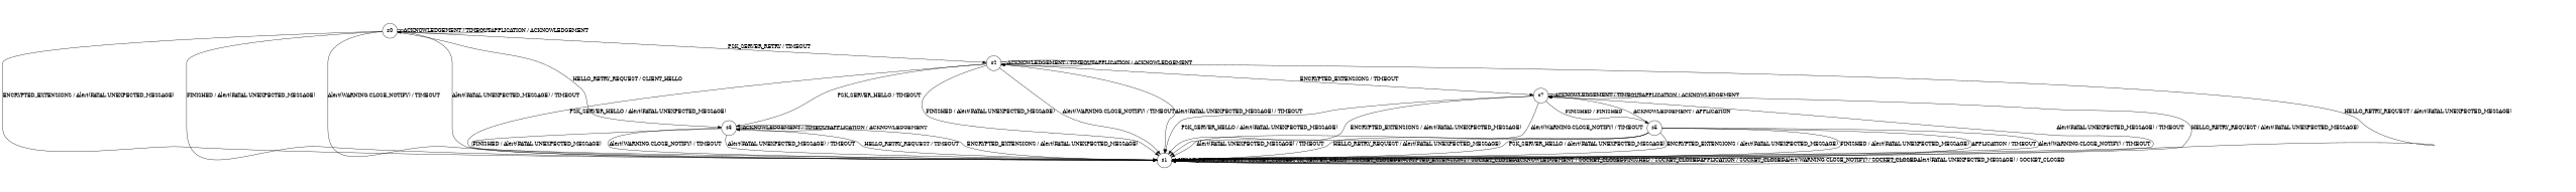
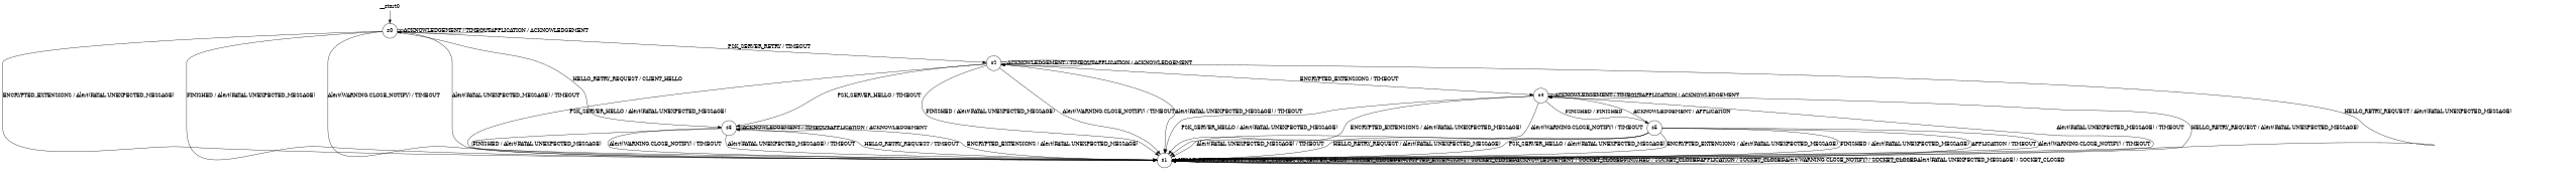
  digraph {
    node [shape=circle]
    n1 [label=s0]
    n2 [label=s1]
    n3 [label=s2]
    n4 [label=s3]
-   n5 [label=s7]
+   n5 [label=s4]
    n6 [label=s5]
+   __start0 [height=0 shape=none width=0]
    n1 -> n1 [label="ACKNOWLEDGEMENT / TIMEOUT"]
    n1 -> n1 [label="APPLICATION / ACKNOWLEDGEMENT"]
    n1 -> n2 [label="ENCRYPTED_EXTENSIONS / Alert(FATAL,UNEXPECTED_MESSAGE)"]
    n1 -> n2 [label="FINISHED / Alert(FATAL,UNEXPECTED_MESSAGE)"]
    n1 -> n2 [label="Alert(WARNING,CLOSE_NOTIFY) / TIMEOUT"]
    n1 -> n2 [label="Alert(FATAL,UNEXPECTED_MESSAGE) / TIMEOUT"]
    n1 -> n3 [label="PSK_SERVER_RETRY / TIMEOUT"]
    n1 -> n4 [label="HELLO_RETRY_REQUEST / CLIENT_HELLO"]
    n2 -> n2 [label="HELLO_RETRY_REQUEST / SOCKET_CLOSED"]
    n2 -> n2 [label="PSK_SERVER_HELLO / SOCKET_CLOSED"]
    n2 -> n2 [label="ENCRYPTED_EXTENSIONS / SOCKET_CLOSED"]
    n2 -> n2 [label="ACKNOWLEDGEMENT / SOCKET_CLOSED"]
    n2 -> n2 [label="FINISHED / SOCKET_CLOSED"]
    n2 -> n2 [label="APPLICATION / SOCKET_CLOSED"]
    n2 -> n2 [label="Alert(WARNING,CLOSE_NOTIFY) / SOCKET_CLOSED"]
    n2 -> n2 [label="Alert(FATAL,UNEXPECTED_MESSAGE) / SOCKET_CLOSED"]
    n3 -> n2 [label="HELLO_RETRY_REQUEST / Alert(FATAL,UNEXPECTED_MESSAGE)"]
    n3 -> n2 [label="PSK_SERVER_HELLO / Alert(FATAL,UNEXPECTED_MESSAGE)"]
    n3 -> n2 [label="FINISHED / Alert(FATAL,UNEXPECTED_MESSAGE)"]
    n3 -> n2 [label="Alert(WARNING,CLOSE_NOTIFY) / TIMEOUT"]
    n3 -> n2 [label="Alert(FATAL,UNEXPECTED_MESSAGE) / TIMEOUT"]
    n3 -> n3 [label="ACKNOWLEDGEMENT / TIMEOUT"]
    n3 -> n3 [label="APPLICATION / ACKNOWLEDGEMENT"]
    n3 -> n4 [label="PSK_SERVER_HELLO / TIMEOUT"]
    n3 -> n5 [label="ENCRYPTED_EXTENSIONS / TIMEOUT"]
    n4 -> n2 [label="HELLO_RETRY_REQUEST / TIMEOUT"]
    n4 -> n2 [label="ENCRYPTED_EXTENSIONS / Alert(FATAL,UNEXPECTED_MESSAGE)"]
    n4 -> n2 [label="FINISHED / Alert(FATAL,UNEXPECTED_MESSAGE)"]
    n4 -> n2 [label="Alert(WARNING,CLOSE_NOTIFY) / TIMEOUT"]
    n4 -> n2 [label="Alert(FATAL,UNEXPECTED_MESSAGE) / TIMEOUT"]
    n4 -> n4 [label="ACKNOWLEDGEMENT / TIMEOUT"]
    n4 -> n4 [label="APPLICATION / ACKNOWLEDGEMENT"]
    n5 -> n2 [label="HELLO_RETRY_REQUEST / Alert(FATAL,UNEXPECTED_MESSAGE)"]
    n5 -> n2 [label="PSK_SERVER_HELLO / Alert(FATAL,UNEXPECTED_MESSAGE)"]
    n5 -> n2 [label="ENCRYPTED_EXTENSIONS / Alert(FATAL,UNEXPECTED_MESSAGE)"]
    n5 -> n2 [label="Alert(WARNING,CLOSE_NOTIFY) / TIMEOUT"]
    n5 -> n2 [label="Alert(FATAL,UNEXPECTED_MESSAGE) / TIMEOUT"]
    n5 -> n5 [label="ACKNOWLEDGEMENT / TIMEOUT"]
    n5 -> n5 [label="APPLICATION / ACKNOWLEDGEMENT"]
    n5 -> n6 [label="FINISHED / FINISHED"]
    n6 -> n2 [label="HELLO_RETRY_REQUEST / Alert(FATAL,UNEXPECTED_MESSAGE)"]
    n6 -> n2 [label="PSK_SERVER_HELLO / Alert(FATAL,UNEXPECTED_MESSAGE)"]
    n6 -> n2 [label="ENCRYPTED_EXTENSIONS / Alert(FATAL,UNEXPECTED_MESSAGE)"]
    n6 -> n2 [label="FINISHED / Alert(FATAL,UNEXPECTED_MESSAGE)"]
    n6 -> n2 [label="APPLICATION / TIMEOUT"]
    n6 -> n2 [label="Alert(WARNING,CLOSE_NOTIFY) / TIMEOUT"]
    n6 -> n2 [label="Alert(FATAL,UNEXPECTED_MESSAGE) / TIMEOUT"]
    n6 -> n5 [label="ACKNOWLEDGEMENT / APPLICATION"]
+   __start0 -> n1
  }
